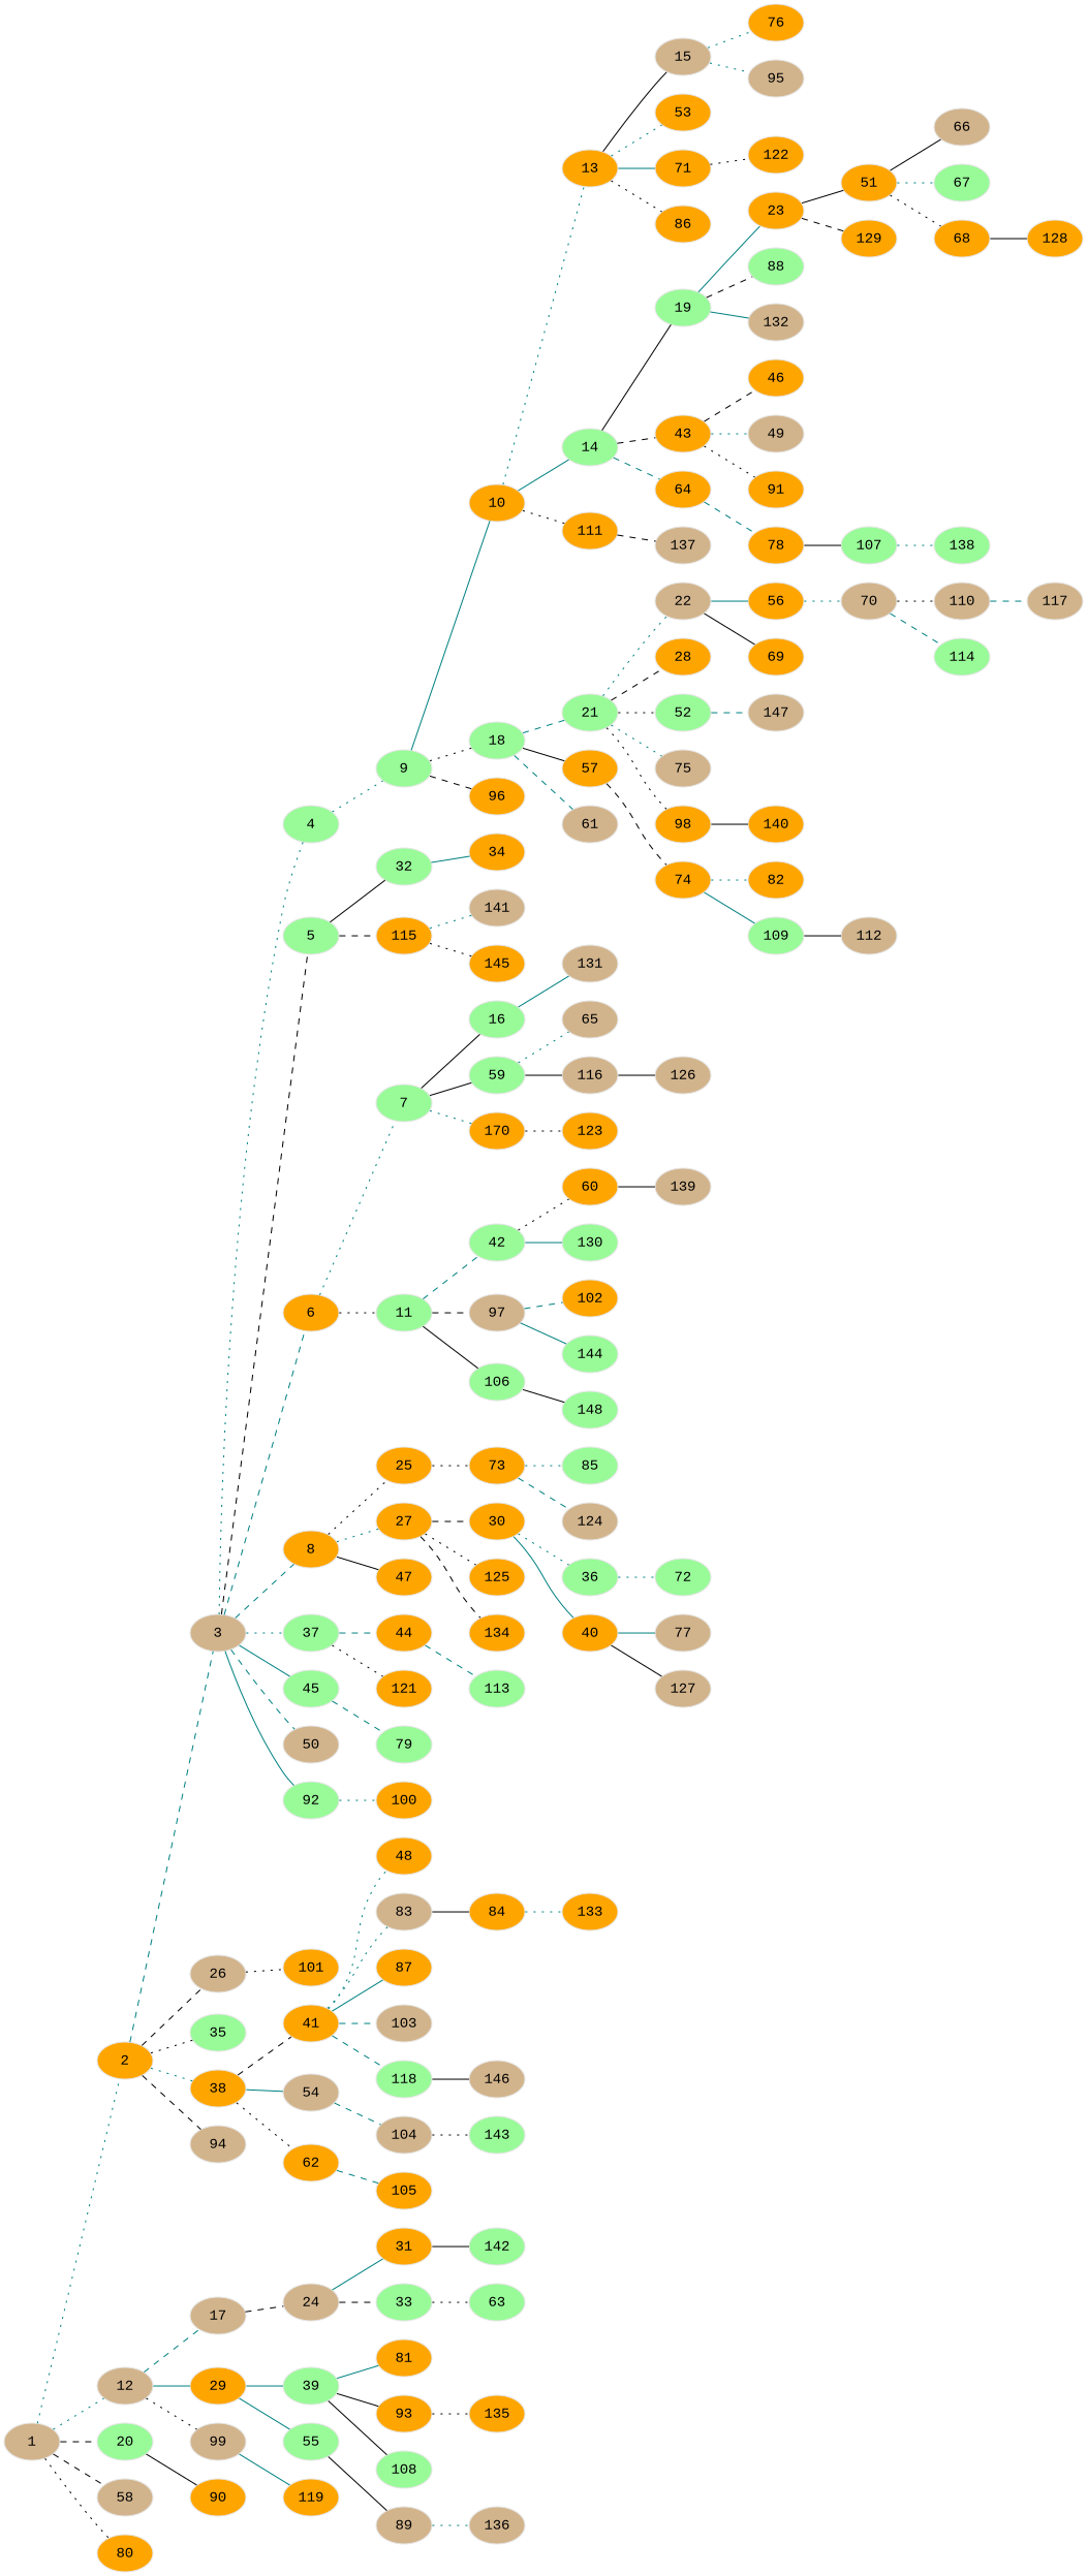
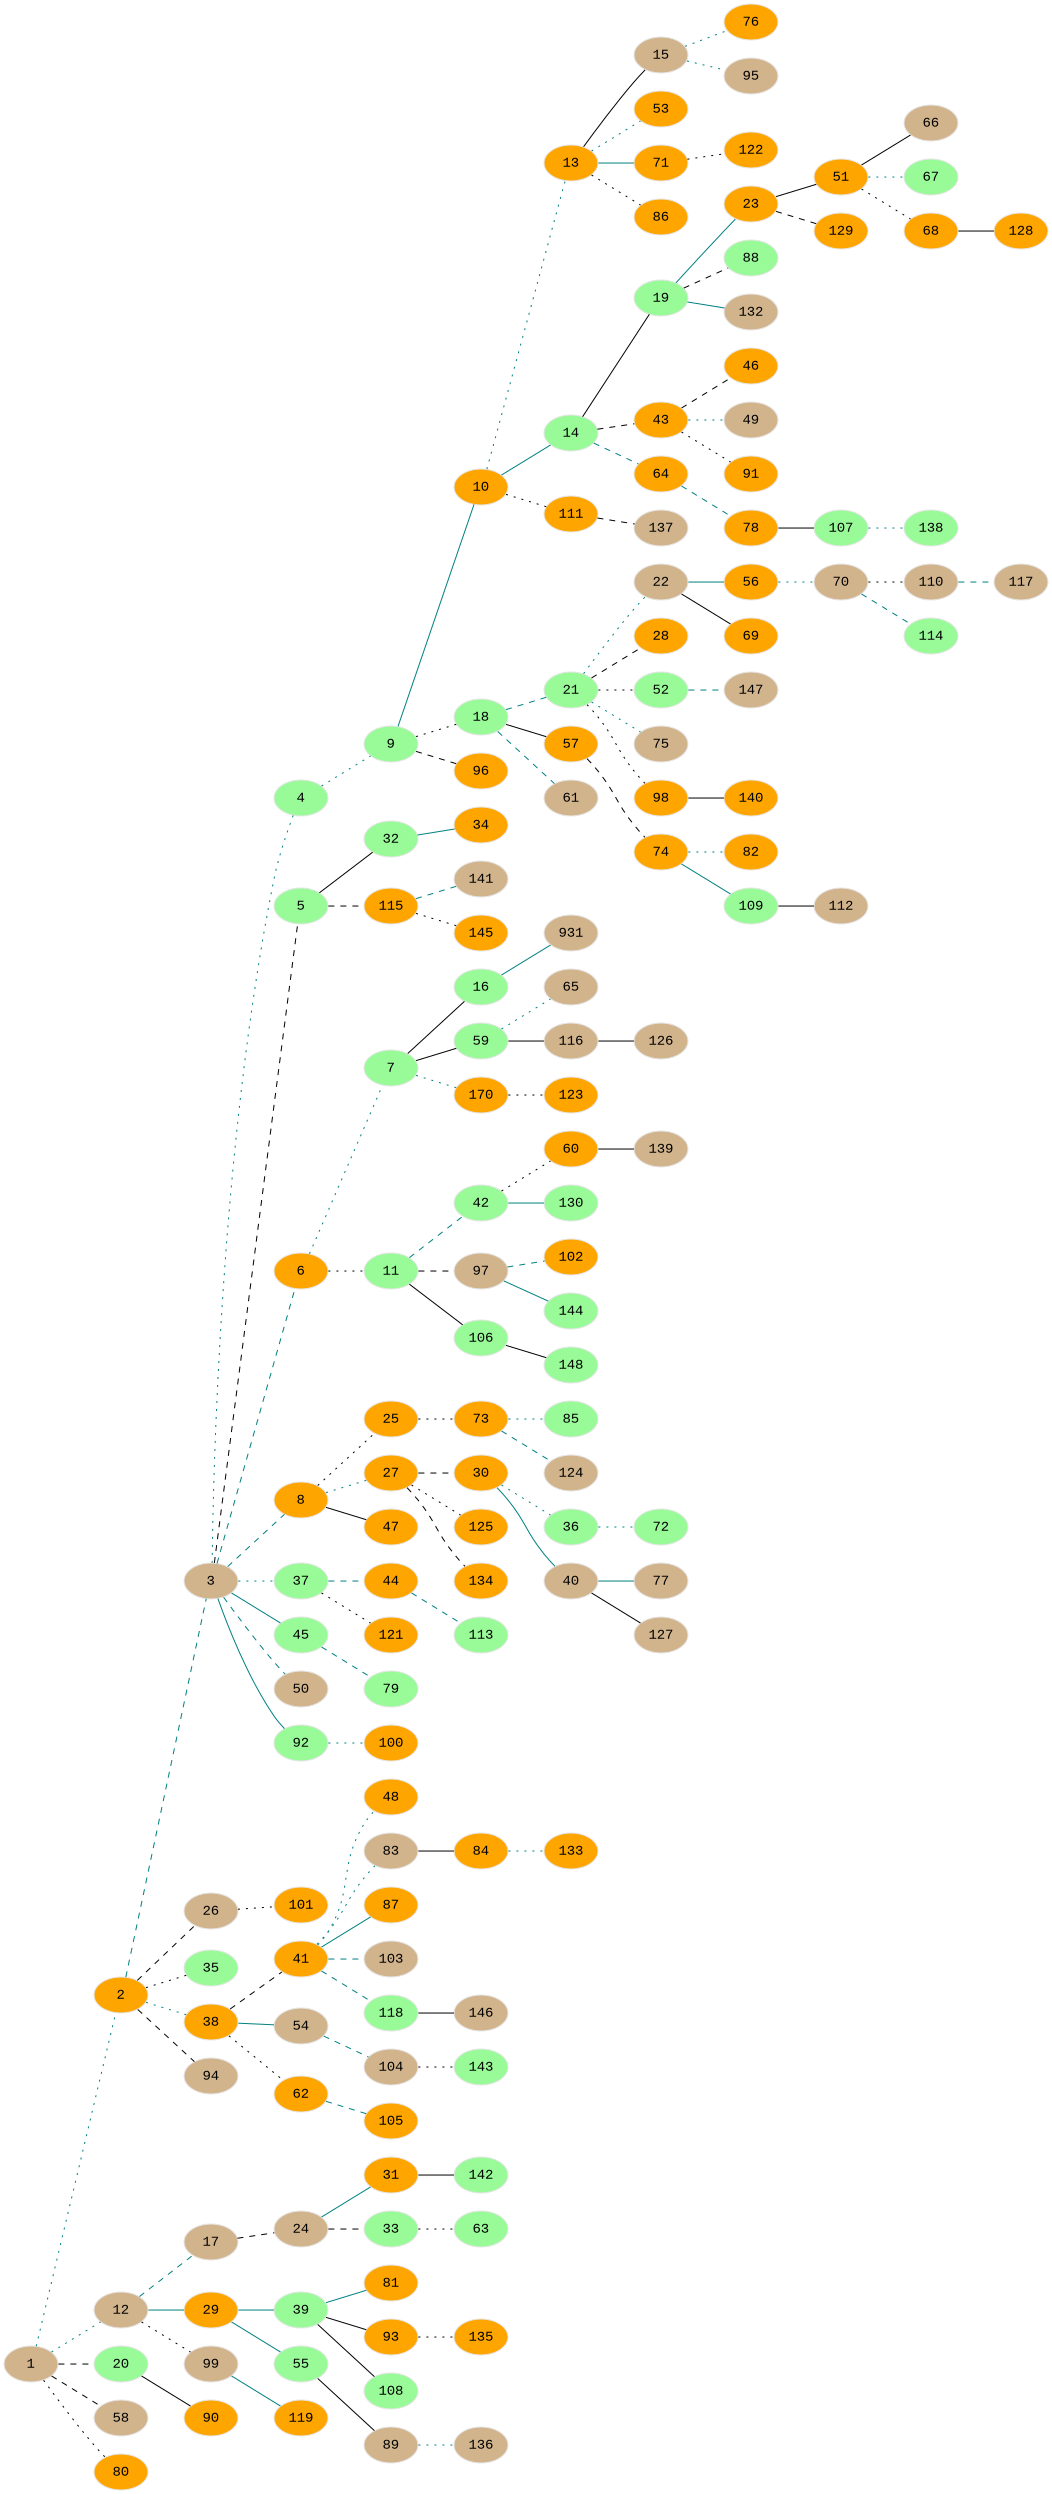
  graph {
    fontname="Liberation Mono"
    rankdir=LR
    node [color=gray90 fillcolor=orange fontname="Liberation Mono" style=filled]
    edge [color=teal fontname="Liberation Mono" style=dotted]
    1 [fillcolor=tan]
    2
    12 [fillcolor=tan]
    20 [fillcolor=palegreen]
    58 [fillcolor=tan]
    80
    3 [fillcolor=tan]
    26 [fillcolor=tan]
    35 [fillcolor=palegreen]
    38
    94 [fillcolor=tan]
    17 [fillcolor=tan]
    29
    99 [fillcolor=tan]
    90
    4 [fillcolor=palegreen]
    5 [fillcolor=palegreen]
    6
    8
    37 [fillcolor=palegreen]
    45 [fillcolor=palegreen]
    50 [fillcolor=tan]
    92 [fillcolor=palegreen]
    101
    41
    54 [fillcolor=tan]
    62
    9 [fillcolor=palegreen]
    32 [fillcolor=palegreen]
    115
    7 [fillcolor=palegreen]
    11 [fillcolor=palegreen]
    25
    27
    47
    44
    121
    79 [fillcolor=palegreen]
    100
    10
    18 [fillcolor=palegreen]
    96
    34
    141 [fillcolor=tan]
    145
    16 [fillcolor=palegreen]
    59 [fillcolor=palegreen]
    n48 [label=170]
    42 [fillcolor=palegreen]
    97 [fillcolor=tan]
    106 [fillcolor=palegreen]
-   131 [fillcolor=tan]
+   131 [fillcolor=tan label=931]
    65 [fillcolor=tan]
    116 [fillcolor=tan]
    123
    73
    30
    125
    134
    13
    14 [fillcolor=palegreen]
    111
    21 [fillcolor=palegreen]
    57
    61 [fillcolor=tan]
    15 [fillcolor=tan]
    53
    71
    86
    19 [fillcolor=palegreen]
    43
    64
    137 [fillcolor=tan]
    60
    130 [fillcolor=palegreen]
    102
    144 [fillcolor=palegreen]
    148 [fillcolor=palegreen]
    24 [fillcolor=tan]
    39 [fillcolor=palegreen]
    55 [fillcolor=palegreen]
    119
    76
    95 [fillcolor=tan]
    122
    23
    88 [fillcolor=palegreen]
    132 [fillcolor=tan]
    46
    49 [fillcolor=tan]
    91
    78
    31
    33 [fillcolor=palegreen]
    22 [fillcolor=tan]
    28
    52 [fillcolor=palegreen]
    75 [fillcolor=tan]
    98
    74
    51
    129
    56
    69
    147 [fillcolor=tan]
    140
    70 [fillcolor=tan]
    66 [fillcolor=tan]
    67 [fillcolor=palegreen]
    68
    142 [fillcolor=palegreen]
    63 [fillcolor=palegreen]
    85 [fillcolor=palegreen]
    124 [fillcolor=tan]
    36 [fillcolor=palegreen]
-   40
+   40 [fillcolor=tan]
    81
    93
    108 [fillcolor=palegreen]
    89 [fillcolor=tan]
    72 [fillcolor=palegreen]
    77 [fillcolor=tan]
    127 [fillcolor=tan]
    113 [fillcolor=palegreen]
    48
    83 [fillcolor=tan]
    87
    103 [fillcolor=tan]
    118 [fillcolor=palegreen]
    104 [fillcolor=tan]
    105
    135
    84
    146 [fillcolor=tan]
    139 [fillcolor=tan]
    128
    143 [fillcolor=palegreen]
    136 [fillcolor=tan]
    110 [fillcolor=tan]
    114 [fillcolor=palegreen]
    82
    109 [fillcolor=palegreen]
    126 [fillcolor=tan]
    107 [fillcolor=palegreen]
    117 [fillcolor=tan]
    112 [fillcolor=tan]
    138 [fillcolor=palegreen]
    133
    1 -- 2
    1 -- 12
    1 -- 20 [color=black style=dashed]
    1 -- 58 [color=black style=dashed]
    1 -- 80 [color=black]
    2 -- 3 [style=dashed]
    2 -- 26 [color=black style=dashed]
    2 -- 35 [color=black]
    2 -- 38
    2 -- 94 [color=black style=dashed]
    12 -- 17 [style=dashed]
    12 -- 29 [style=solid]
    12 -- 99 [color=black]
    20 -- 90 [color=black style=solid]
    3 -- 4
    3 -- 5 [color=black style=dashed]
    3 -- 6 [style=dashed]
    3 -- 8 [style=dashed]
    3 -- 37
    3 -- 45 [style=solid]
    3 -- 50 [style=dashed]
    3 -- 92 [style=solid]
    26 -- 101 [color=black]
    38 -- 41 [color=black style=dashed]
    38 -- 54 [style=solid]
    38 -- 62 [color=black]
    17 -- 24 [color=black style=dashed]
    29 -- 39 [style=solid]
    29 -- 55 [style=solid]
    99 -- 119 [style=solid]
    4 -- 9
    5 -- 32 [color=black style=solid]
    5 -- 115 [color=black style=dashed]
    6 -- 7
    6 -- 11 [color=black]
    8 -- 25 [color=black]
    8 -- 27
    8 -- 47 [color=black style=solid]
    37 -- 44 [style=dashed]
    37 -- 121 [color=black]
    45 -- 79 [style=dashed]
    92 -- 100
    41 -- 48
    41 -- 83
    41 -- 87 [style=solid]
    41 -- 103 [style=dashed]
    41 -- 118 [style=dashed]
    54 -- 104 [style=dashed]
    62 -- 105 [style=dashed]
    9 -- 10 [style=solid]
    9 -- 18 [color=black]
    9 -- 96 [color=black style=dashed]
    32 -- 34 [style=solid]
-   115 -- 141
+   115 -- 141 [style=dashed]
    115 -- 145 [color=black]
    7 -- 16 [color=black style=solid]
    7 -- 59 [color=black style=solid]
    7 -- n48
    11 -- 42 [style=dashed]
    11 -- 97 [color=black style=dashed]
    11 -- 106 [color=black style=solid]
    25 -- 73 [color=black]
    27 -- 30 [color=black style=dashed]
    27 -- 125 [color=black]
    27 -- 134 [color=black style=dashed]
    44 -- 113 [style=dashed]
    10 -- 13
    10 -- 14 [style=solid]
    10 -- 111 [color=black]
    18 -- 21 [style=dashed]
    18 -- 57 [color=black style=solid]
    18 -- 61 [style=dashed]
    16 -- 131 [style=solid]
    59 -- 65
    59 -- 116 [color=black style=solid]
    n48 -- 123 [color=black]
    42 -- 60 [color=black]
    42 -- 130 [style=solid]
    97 -- 102 [style=dashed]
    97 -- 144 [style=solid]
    106 -- 148 [color=black style=solid]
    116 -- 126 [color=black style=solid]
    73 -- 85
    73 -- 124 [style=dashed]
    30 -- 36
    30 -- 40 [style=solid]
    13 -- 15 [color=black style=solid]
    13 -- 53
    13 -- 71 [style=solid]
    13 -- 86 [color=black]
    14 -- 19 [color=black style=solid]
    14 -- 43 [color=black style=dashed]
    14 -- 64 [style=dashed]
    111 -- 137 [color=black style=dashed]
    21 -- 22
    21 -- 28 [color=black style=dashed]
    21 -- 52 [color=black]
    21 -- 75
    21 -- 98 [color=black]
    57 -- 74 [color=black style=dashed]
    15 -- 76
    15 -- 95
    71 -- 122 [color=black]
    19 -- 23 [style=solid]
    19 -- 88 [color=black style=dashed]
    19 -- 132 [style=solid]
    43 -- 46 [color=black style=dashed]
    43 -- 49
    43 -- 91 [color=black]
    64 -- 78 [style=dashed]
    60 -- 139 [color=black style=solid]
    24 -- 31 [style=solid]
    24 -- 33 [color=black style=dashed]
    39 -- 81 [style=solid]
    39 -- 93 [color=black style=solid]
    39 -- 108 [color=black style=solid]
    55 -- 89 [color=black style=solid]
    23 -- 51 [color=black style=solid]
    23 -- 129 [color=black style=dashed]
    78 -- 107 [color=black style=solid]
    31 -- 142 [color=black style=solid]
    33 -- 63 [color=black]
    22 -- 56 [style=solid]
    22 -- 69 [color=black style=solid]
    52 -- 147 [style=dashed]
    98 -- 140 [color=black style=solid]
    74 -- 82
    74 -- 109 [style=solid]
    51 -- 66 [color=black style=solid]
    51 -- 67
    51 -- 68 [color=black]
    56 -- 70
    70 -- 110 [color=black]
    70 -- 114 [style=dashed]
    68 -- 128 [color=black style=solid]
    36 -- 72
    40 -- 77 [style=solid]
    40 -- 127 [color=black style=solid]
    93 -- 135 [color=black]
    89 -- 136
    83 -- 84 [color=black style=solid]
    118 -- 146 [color=black style=solid]
    104 -- 143 [color=black]
    84 -- 133
    110 -- 117 [style=dashed]
    109 -- 112 [color=black style=solid]
    107 -- 138
  }
